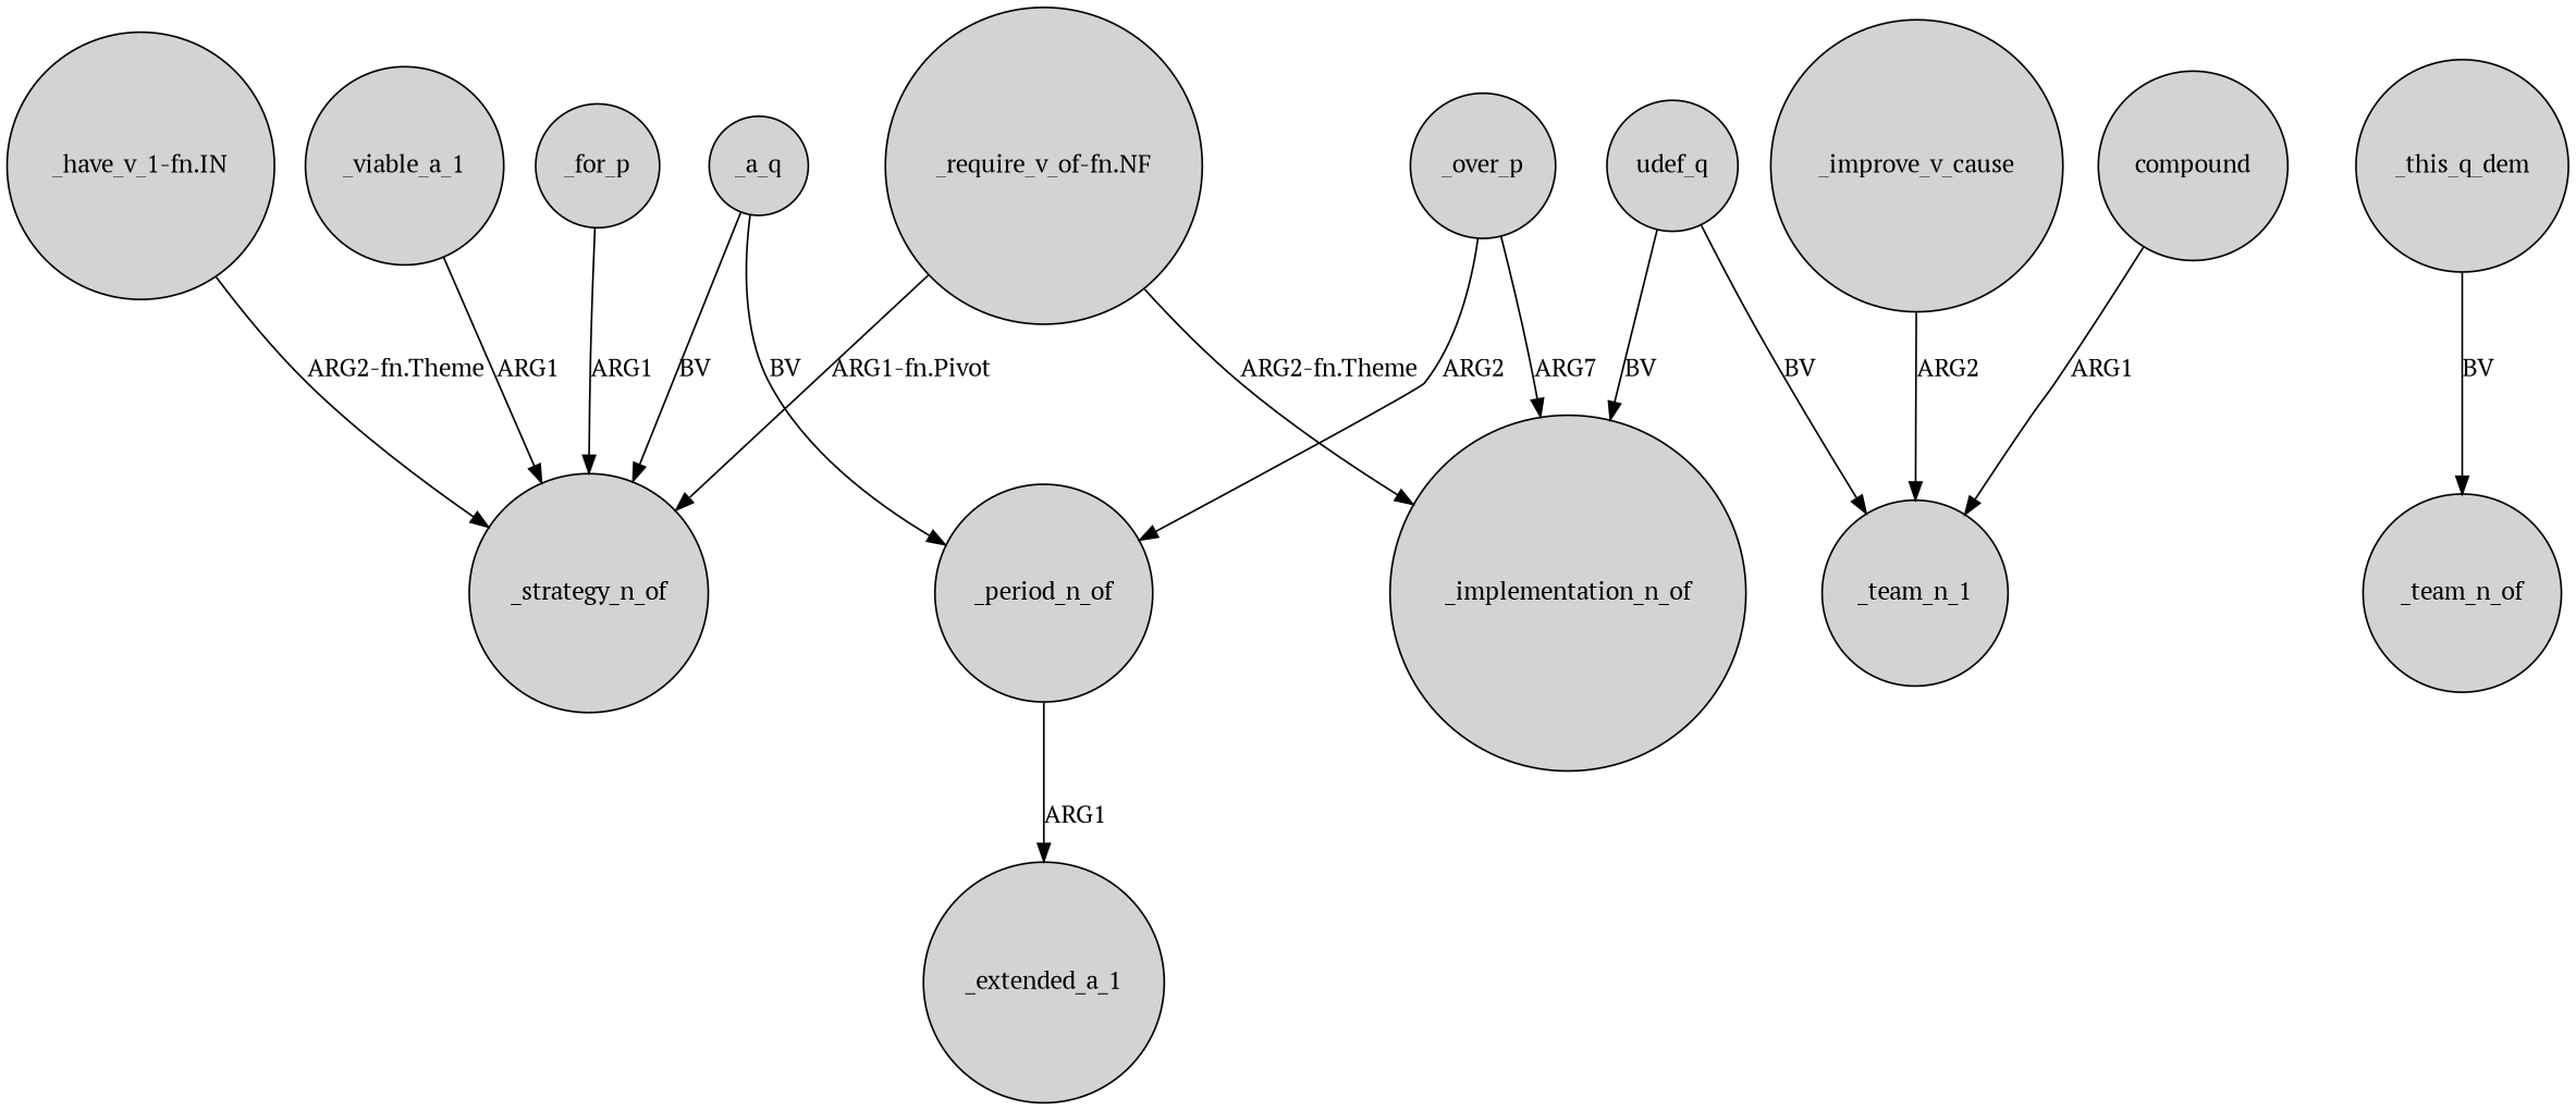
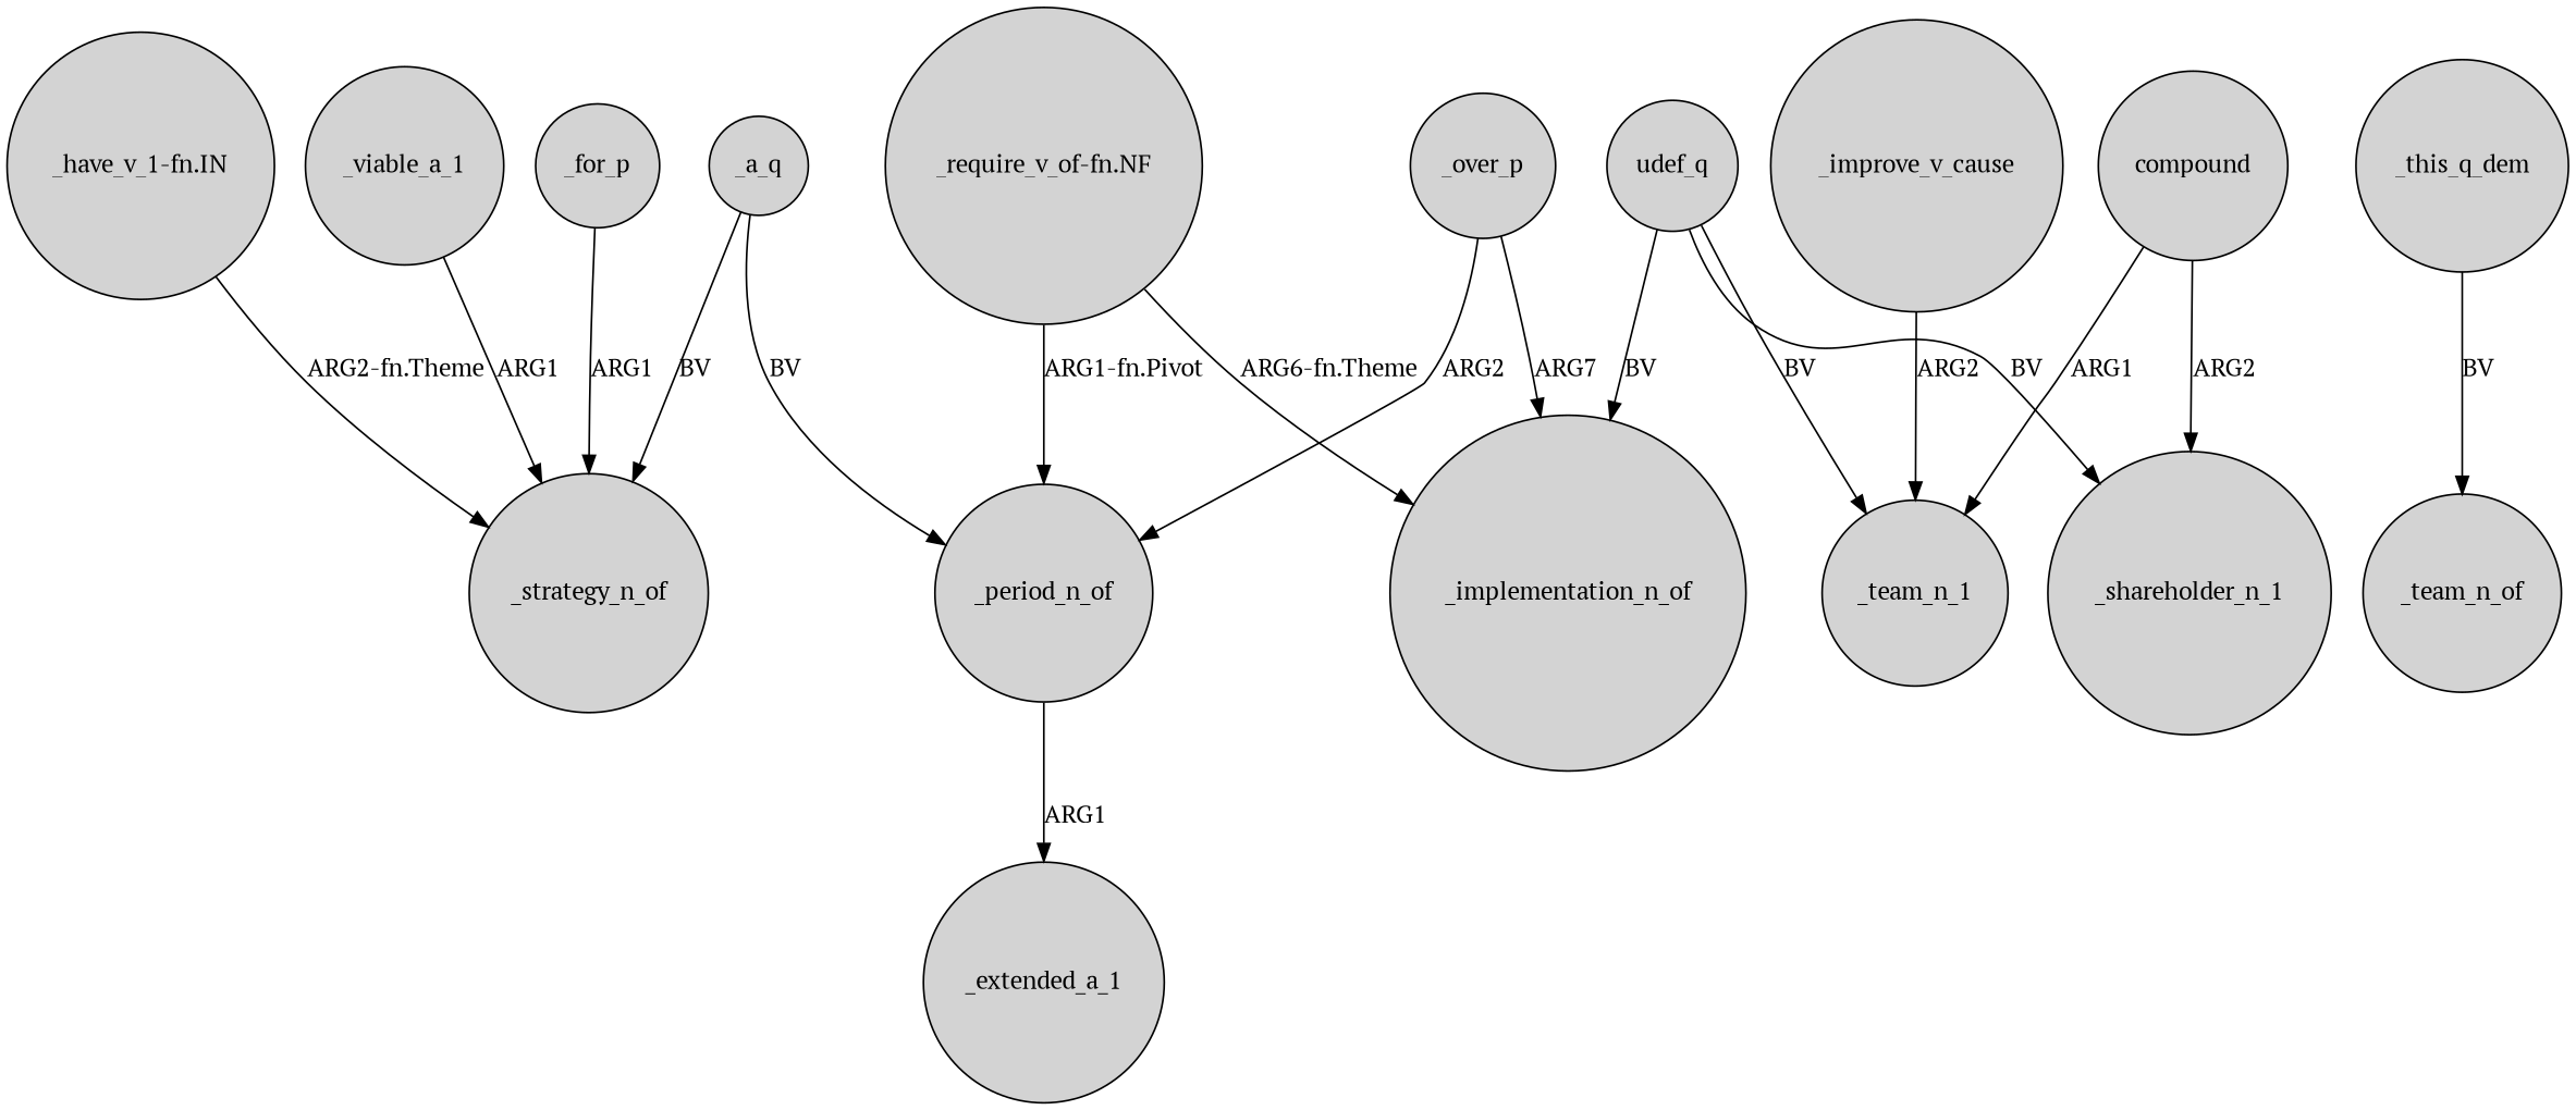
  digraph {
    fontname="PT Serif"
    node [fontname="PT Serif" shape=circle style=filled]
    edge [fontname="PT Serif"]
    _viable_a_1
    _strategy_n_of
    _a_q
    _period_n_of
    _extended_a_1
    n6 [label=_team_n_1]
    _improve_v_cause
    compound
+   _shareholder_n_1
    _for_p
    udef_q
    _implementation_n_of
    "_require_v_of-fn.NF"
    _this_q_dem
    _team_n_of
    "_have_v_1-fn.IN"
    _over_p
    _viable_a_1 -> _strategy_n_of [label=ARG1]
    _a_q -> _strategy_n_of [label=BV]
    _a_q -> _period_n_of [label=BV]
    _period_n_of -> _extended_a_1 [label=ARG1]
    _improve_v_cause -> n6 [label=ARG2]
    compound -> n6 [label=ARG1]
+   compound -> _shareholder_n_1 [label=ARG2]
    _for_p -> _strategy_n_of [label=ARG1]
    udef_q -> n6 [label=BV]
+   udef_q -> _shareholder_n_1 [label=BV]
    udef_q -> _implementation_n_of [label=BV]
-   "_require_v_of-fn.NF" -> _strategy_n_of [label="ARG1-fn.Pivot"]
-   "_require_v_of-fn.NF" -> _implementation_n_of [label="ARG2-fn.Theme"]
+   "_require_v_of-fn.NF" -> _period_n_of [label="ARG1-fn.Pivot"]
+   "_require_v_of-fn.NF" -> _implementation_n_of [label="ARG6-fn.Theme"]
    _this_q_dem -> _team_n_of [label=BV]
    "_have_v_1-fn.IN" -> _strategy_n_of [label="ARG2-fn.Theme"]
    _over_p -> _period_n_of [label=ARG2]
    _over_p -> _implementation_n_of [label=ARG7]
  }
